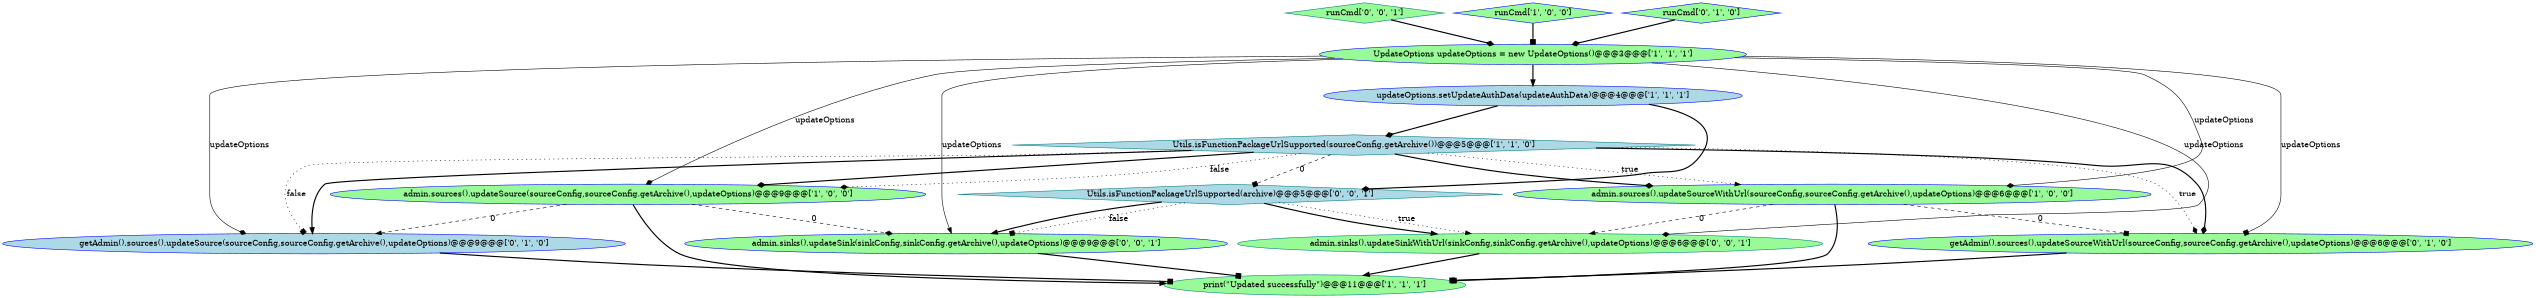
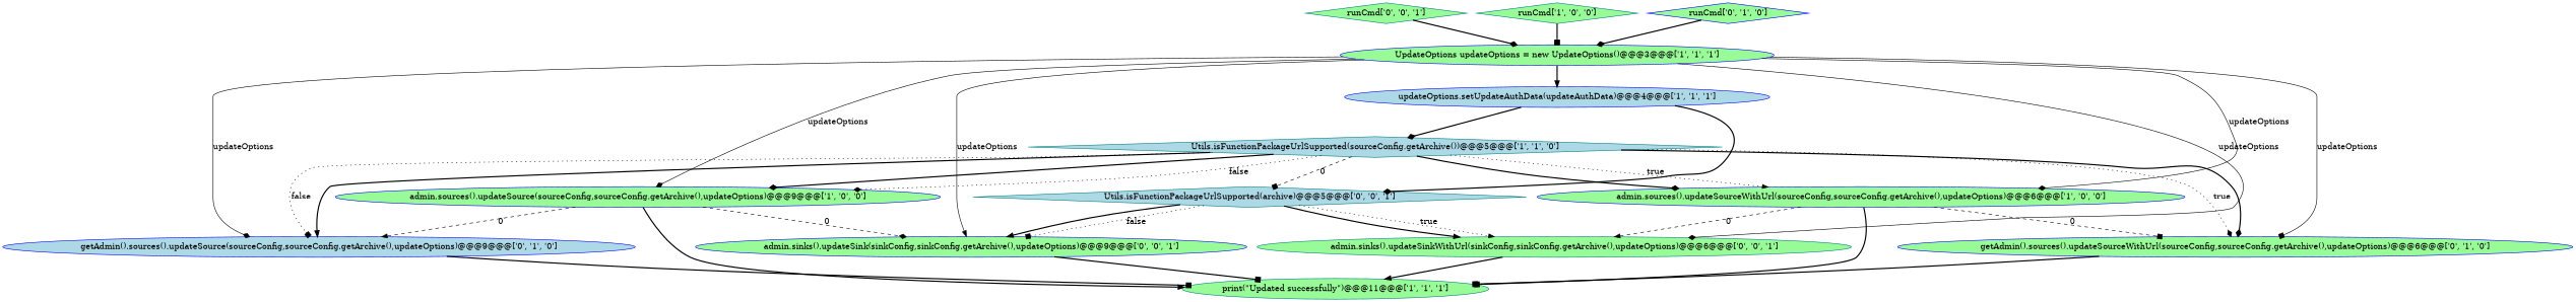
  digraph {
    node [fillcolor=palegreen shape=ellipse style=filled color=blue]
    edge [style=bold arrowhead=diamond]
    n1 [fillcolor=lightblue label="Utils.isFunctionPackageUrlSupported(sourceConfig.getArchive())@@@5@@@['1', '1', '0']" shape=diamond color=teal]
    n2 [label="admin.sources().updateSource(sourceConfig,sourceConfig.getArchive(),updateOptions)@@@9@@@['1', '0', '0']"]
    n3 [label="getAdmin().sources().updateSourceWithUrl(sourceConfig,sourceConfig.getArchive(),updateOptions)@@@6@@@['0', '1', '0']"]
    n4 [fillcolor=lightblue label="getAdmin().sources().updateSource(sourceConfig,sourceConfig.getArchive(),updateOptions)@@@9@@@['0', '1', '0']"]
    n5 [fillcolor=lightblue label="Utils.isFunctionPackageUrlSupported(archive)@@@5@@@['0', '0', '1']" shape=diamond color=teal]
    n6 [label="admin.sources().updateSourceWithUrl(sourceConfig,sourceConfig.getArchive(),updateOptions)@@@6@@@['1', '0', '0']"]
    n7 [label="print(\"Updated successfully\")@@@11@@@['1', '1', '1']" color=teal]
    n8 [label="admin.sinks().updateSink(sinkConfig,sinkConfig.getArchive(),updateOptions)@@@9@@@['0', '0', '1']"]
    n9 [label="UpdateOptions updateOptions = new UpdateOptions()@@@3@@@['1', '1', '1']"]
    n10 [label="admin.sinks().updateSinkWithUrl(sinkConfig,sinkConfig.getArchive(),updateOptions)@@@6@@@['0', '0', '1']" color=teal]
    n11 [fillcolor=lightblue label="updateOptions.setUpdateAuthData(updateAuthData)@@@4@@@['1', '1', '1']"]
    n12 [label="runCmd['0', '0', '1']" shape=diamond color=teal]
-   n13 [label="runCmd['1', '0', '0']" shape=diamond]
+   n13 [label="runCmd['1', '0', '0']" shape=diamond color=teal]
    n14 [label="runCmd['0', '1', '0']" shape=diamond]
    n1 -> n2 [label=false style=dotted]
    n1 -> n2
    n1 -> n3 [label=true style=dotted]
    n1 -> n3
    n1 -> n4 [label=false style=dotted arrowhead=box]
    n1 -> n4 [arrowhead=normal]
    n1 -> n5 [label=0 style=dashed arrowhead=box]
    n1 -> n6
    n1 -> n6 [label=true style=dotted arrowhead=normal]
    n2 -> n4 [label=0 style=dashed arrowhead=normal]
    n2 -> n7 [arrowhead=normal]
    n2 -> n8 [label=0 style=dashed]
    n3 -> n7 [arrowhead=box]
    n4 -> n7 [arrowhead=box]
    n5 -> n8 [label=false style=dotted arrowhead=box]
    n5 -> n8 [arrowhead=normal]
    n5 -> n10 [label=true style=dotted arrowhead=normal]
    n5 -> n10 [arrowhead=normal]
    n6 -> n3 [label=0 style=dashed arrowhead=box]
    n6 -> n7 [arrowhead=box]
    n6 -> n10 [label=0 style=dashed arrowhead=normal]
    n8 -> n7 [arrowhead=box]
    n9 -> n2 [label=updateOptions style=solid]
    n9 -> n3 [label=updateOptions style=solid arrowhead=box]
    n9 -> n4 [label=updateOptions style=solid]
    n9 -> n6 [label=updateOptions style=solid]
    n9 -> n8 [label=updateOptions style=solid arrowhead=normal]
    n9 -> n10 [label=updateOptions style=solid]
    n9 -> n11 [arrowhead=normal]
    n10 -> n7 [arrowhead=normal]
    n11 -> n1
    n11 -> n5
    n12 -> n9
    n13 -> n9 [arrowhead=box]
    n14 -> n9
  }
